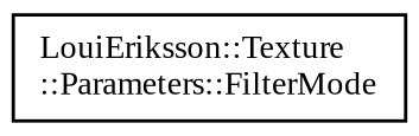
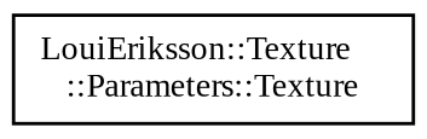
  digraph {
    rankdir=LR
    fontname="Liberation Serif"
-   n1 [color=black fillcolor=white fontname="Liberation Serif" fontsize=10 height=0.2 label="LouiEriksson::Texture\l::Parameters::FilterMode" shape=record style=filled width=0.4]
+   n1 [color=black fillcolor=white fontname="Liberation Serif" fontsize=10 height=0.2 label="LouiEriksson::Texture\l::Parameters::Texture" shape=record style=filled width=0.4]
  }
